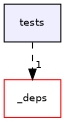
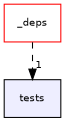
  digraph {
    compound=true
    node [fontname=Helvetica fontsize=10 shape=box style=filled]
    n1 [fillcolor="#eeeeff" label=tests pencolor=black]
    n2 [color=red fillcolor=white label=_deps]
-   n1 -> n2 [headlabel=1 labeldistance=1.5 labelfontname=Helvetica labelfontsize=10 style=dashed]
+   n2 -> n1 [headlabel=1 labeldistance=1.5 labelfontname=Helvetica labelfontsize=10 style=dashed]
  }
